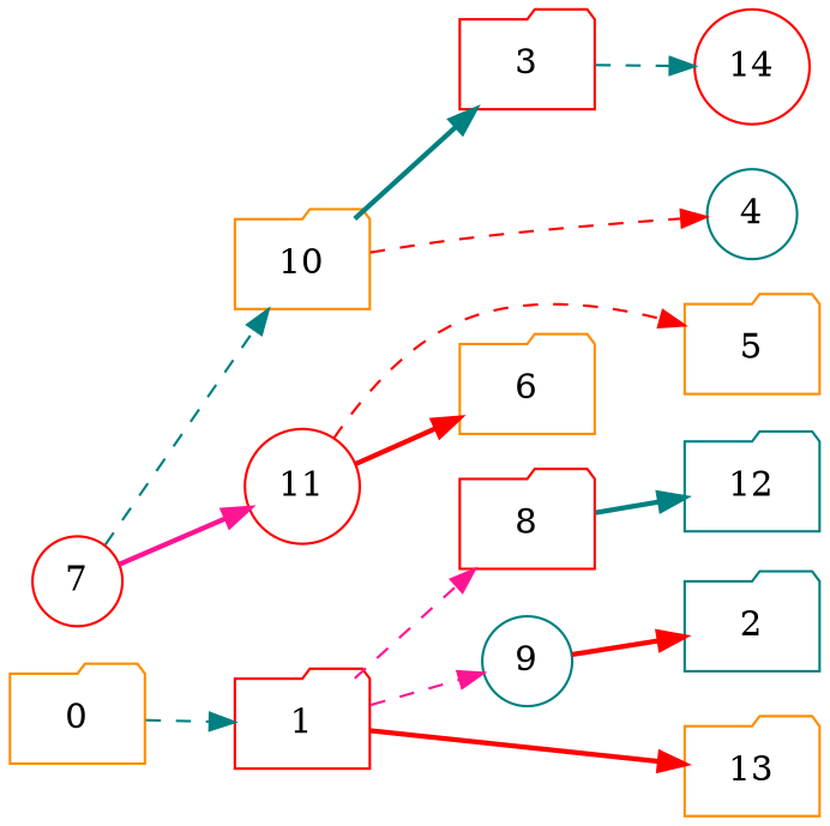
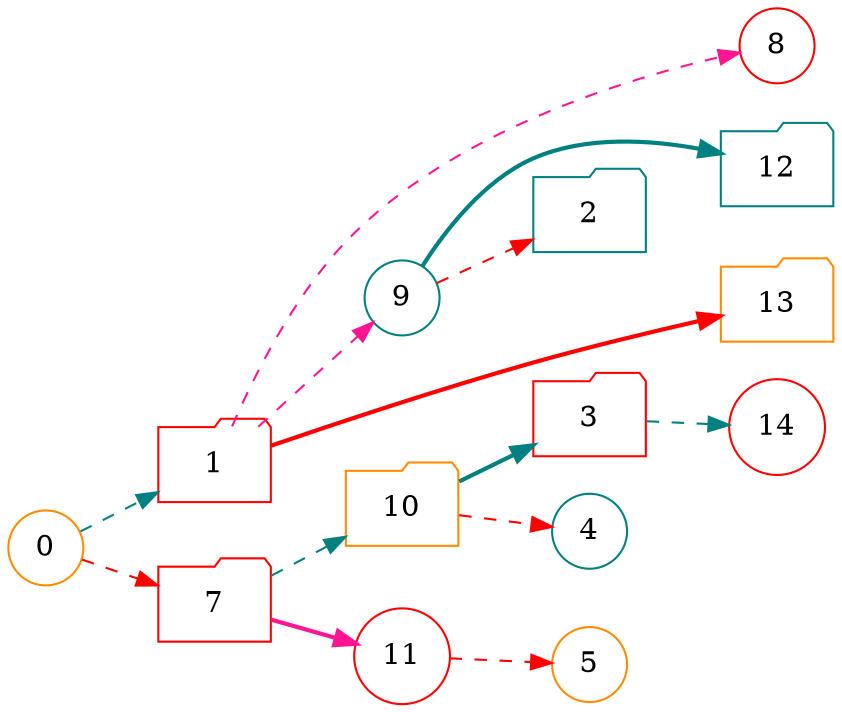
  digraph {
    rankdir=LR
    node [color=red shape=folder]
    edge [color=red style=dashed weight=0]
-   0 [color=darkorange]
+   0 [color=darkorange shape=circle]
    1
-   7 [shape=circle]
-   8
+   7
+   8 [shape=circle]
    9 [color=teal shape=circle]
    13 [color=darkorange]
    10 [color=darkorange]
    11 [shape=circle]
    12 [color=teal]
    2 [color=teal]
    3
    4 [color=teal shape=circle]
-   5 [color=darkorange]
-   6 [color=darkorange]
+   5 [color=darkorange shape=circle]
    14 [shape=circle]
    0 -> 1 [color=teal]
+   0 -> 7
    1 -> 8 [color=deeppink]
    1 -> 9 [color=deeppink]
    1 -> 13 [style=bold]
    7 -> 10 [color=teal]
    7 -> 11 [color=deeppink style=bold]
-   8 -> 12 [color=teal style=bold]
-   9 -> 2 [style=bold]
+   9 -> 12 [color=teal style=bold]
+   9 -> 2
    10 -> 3 [color=teal style=bold]
    10 -> 4
    11 -> 5
-   11 -> 6 [style=bold]
    3 -> 14 [color=teal]
  }
